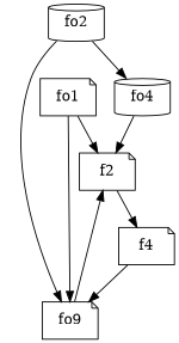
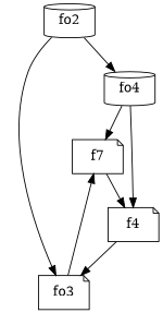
  strict digraph {
    node [shape=note]
    edge [weight=2]
    fo4 [shape=cylinder]
-   f2
+   f2 [label=f7]
    f4
-   fo3 [label=fo9]
-   fo1
+   fo3
    fo2 [shape=cylinder]
    fo4 -> f2
+   fo4 -> f4
    f2 -> f4
    f4 -> fo3
    fo3 -> f2
-   fo1 -> f2
-   fo1 -> fo3
    fo2 -> fo4
    fo2 -> fo3
  }
